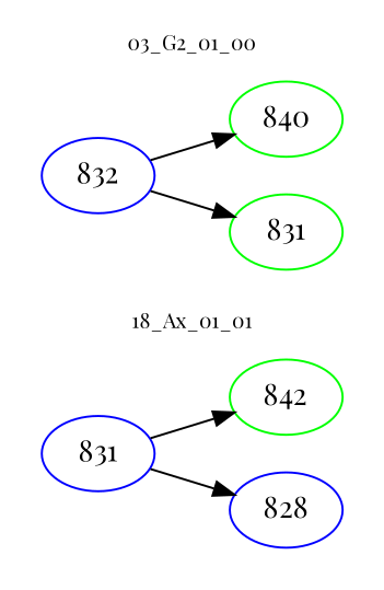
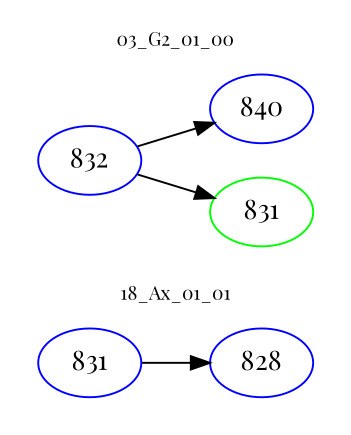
  digraph {
    fontname="Playfair Display"
    rankdir=LR
    node [color=blue fontname="Playfair Display"]
    edge [color=black fontname="Playfair Display"]
    n1 [label=831]
    n2 [label=828]
-   n3 [color=green label=842]
    n4 [label=832]
    n5 [color=green label=831]
-   n6 [color=green label=840]
+   n6 [label=840]
    subgraph cluster_1 {
      color=white
      fontsize=10
      label="18_Ax_01_01"
      n1
      n2
-     n3
    }
    subgraph cluster_2 {
      color=white
      fontsize=10
      label="03_G2_01_00"
      n4
      n5
      n6
    }
    n1 -> n2
-   n1 -> n3
    n4 -> n5
    n4 -> n6
  }
